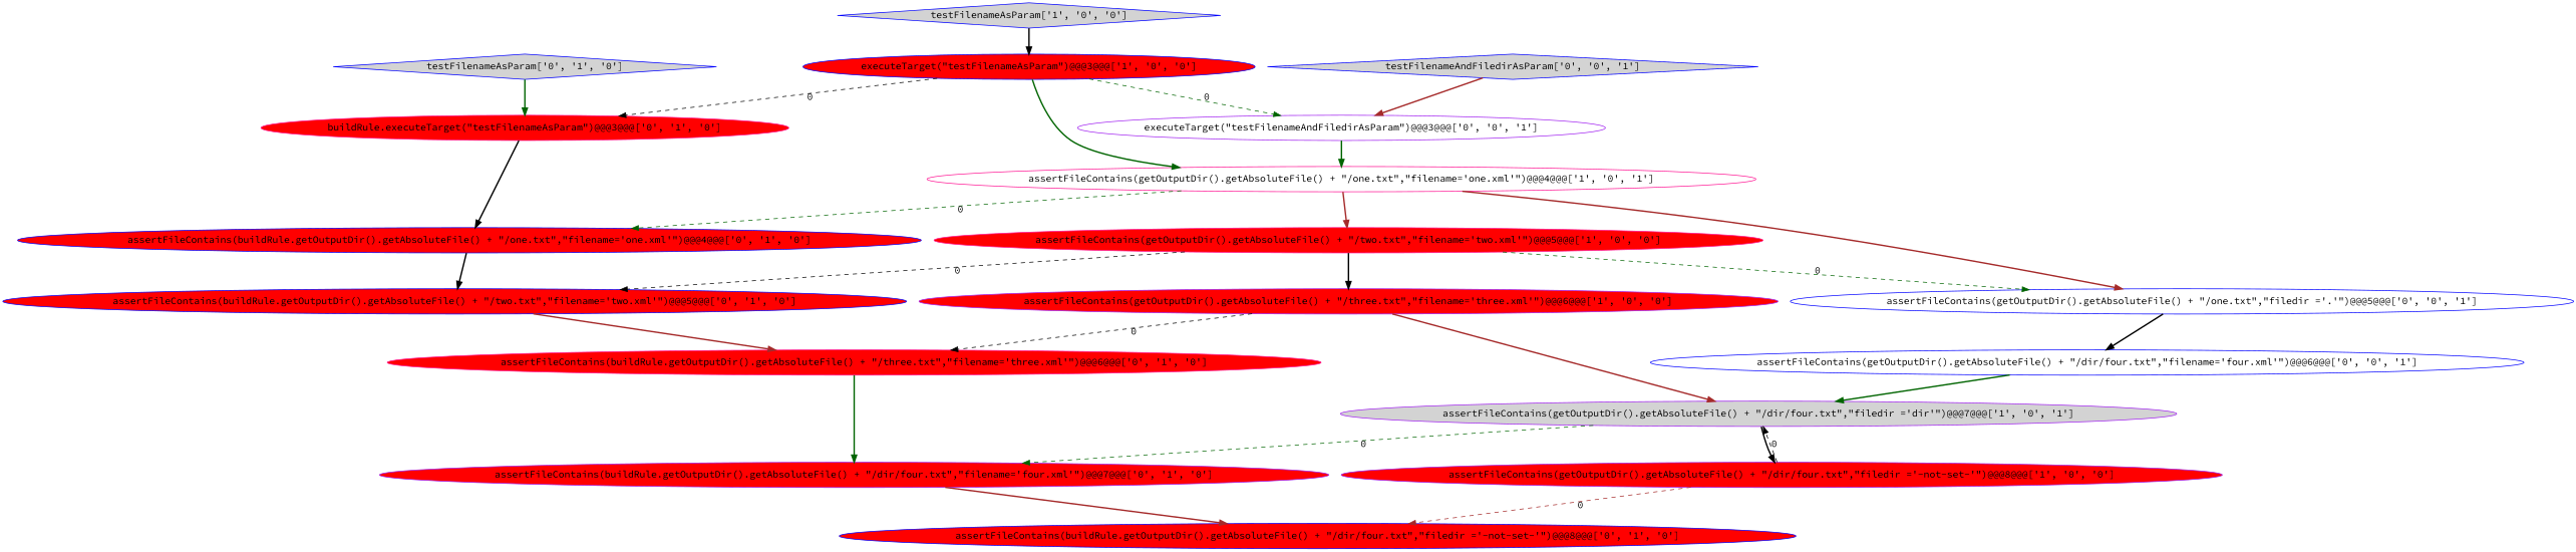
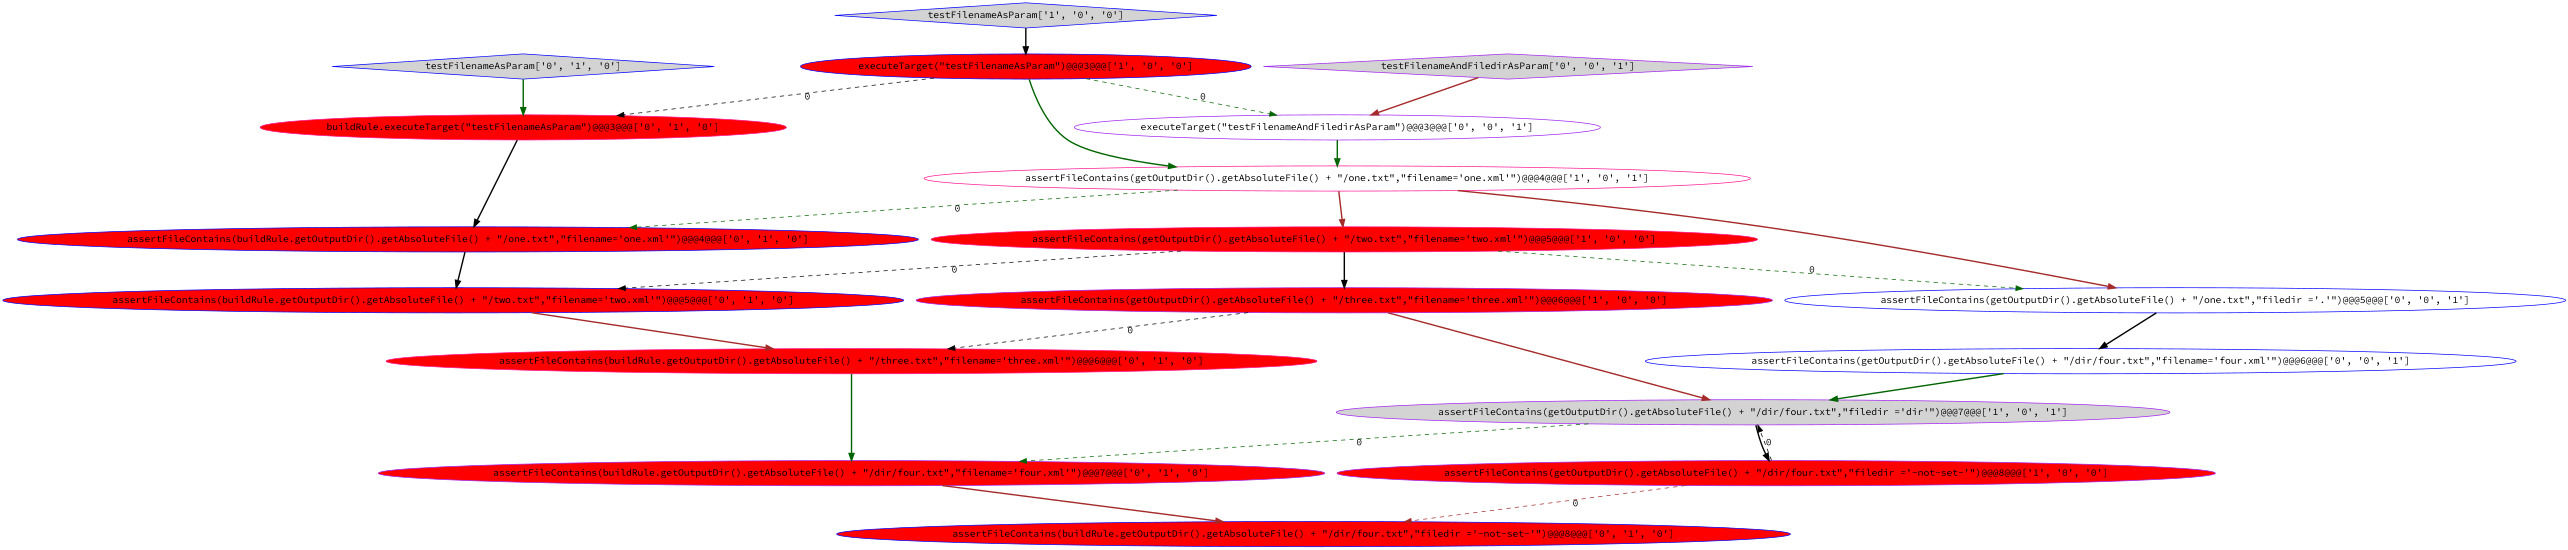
  digraph {
    fontname="Source Code Pro"
    node [fillcolor=red shape=ellipse style=filled color=blue fontname="Source Code Pro"]
    edge [style=bold color=black fontname="Source Code Pro"]
    n1 [label="assertFileContains(getOutputDir().getAbsoluteFile() + \"/two.txt\",\"filename='two.xml'\")@@@5@@@['1', '0', '0']" color=deeppink]
    n2 [label="assertFileContains(buildRule.getOutputDir().getAbsoluteFile() + \"/two.txt\",\"filename='two.xml'\")@@@5@@@['0', '1', '0']"]
    n3 [label="assertFileContains(getOutputDir().getAbsoluteFile() + \"/three.txt\",\"filename='three.xml'\")@@@6@@@['1', '0', '0']" color=purple]
    n4 [fillcolor=white label="assertFileContains(getOutputDir().getAbsoluteFile() + \"/one.txt\",\"filedir ='.'\")@@@5@@@['0', '0', '1']"]
    n5 [fillcolor=white label="assertFileContains(getOutputDir().getAbsoluteFile() + \"/one.txt\",\"filename='one.xml'\")@@@4@@@['1', '0', '1']" color=deeppink]
    n6 [label="assertFileContains(buildRule.getOutputDir().getAbsoluteFile() + \"/one.txt\",\"filename='one.xml'\")@@@4@@@['0', '1', '0']"]
    n7 [fillcolor=lightgray label="assertFileContains(getOutputDir().getAbsoluteFile() + \"/dir/four.txt\",\"filedir ='dir'\")@@@7@@@['1', '0', '1']" color=purple]
    n8 [label="assertFileContains(buildRule.getOutputDir().getAbsoluteFile() + \"/dir/four.txt\",\"filename='four.xml'\")@@@7@@@['0', '1', '0']" color=purple]
    n9 [label="assertFileContains(getOutputDir().getAbsoluteFile() + \"/dir/four.txt\",\"filedir ='-not-set-'\")@@@8@@@['1', '0', '0']" color=purple]
    n10 [fillcolor=lightgray label="testFilenameAsParam['1', '0', '0']" shape=diamond]
    n11 [label="executeTarget(\"testFilenameAsParam\")@@@3@@@['1', '0', '0']"]
    n12 [label="assertFileContains(buildRule.getOutputDir().getAbsoluteFile() + \"/three.txt\",\"filename='three.xml'\")@@@6@@@['0', '1', '0']" color=deeppink]
    n13 [fillcolor=white label="executeTarget(\"testFilenameAndFiledirAsParam\")@@@3@@@['0', '0', '1']" color=purple]
    n14 [fillcolor=white label="assertFileContains(getOutputDir().getAbsoluteFile() + \"/dir/four.txt\",\"filename='four.xml'\")@@@6@@@['0', '0', '1']"]
-   n15 [fillcolor=lightgray label="testFilenameAndFiledirAsParam['0', '0', '1']" shape=diamond]
+   n15 [fillcolor=lightgray label="testFilenameAndFiledirAsParam['0', '0', '1']" shape=diamond color=purple]
    n16 [label="buildRule.executeTarget(\"testFilenameAsParam\")@@@3@@@['0', '1', '0']" color=deeppink]
    n17 [label="assertFileContains(buildRule.getOutputDir().getAbsoluteFile() + \"/dir/four.txt\",\"filedir ='-not-set-'\")@@@8@@@['0', '1', '0']"]
    n18 [fillcolor=lightgray label="testFilenameAsParam['0', '1', '0']" shape=diamond]
    n1 -> n2 [label=0 style=dashed]
    n1 -> n3
    n1 -> n4 [label=0 style=dashed color=darkgreen]
    n2 -> n12 [color=brown]
    n3 -> n7 [color=brown]
    n3 -> n12 [label=0 style=dashed]
    n4 -> n14
    n5 -> n1 [color=brown]
    n5 -> n4 [color=brown]
    n5 -> n6 [label=0 style=dashed color=darkgreen]
    n6 -> n2
    n7 -> n8 [label=0 style=dashed color=darkgreen]
    n7 -> n9
    n8 -> n17 [color=brown]
    n9 -> n7 [label=0 style=dashed]
    n9 -> n17 [label=0 style=dashed color=brown]
    n10 -> n11
    n11 -> n5 [color=darkgreen]
    n11 -> n13 [label=0 style=dashed color=darkgreen]
    n11 -> n16 [label=0 style=dashed]
    n12 -> n8 [color=darkgreen]
    n13 -> n5 [color=darkgreen]
    n14 -> n7 [color=darkgreen]
    n15 -> n13 [color=brown]
    n16 -> n6
    n18 -> n16 [color=darkgreen]
  }
